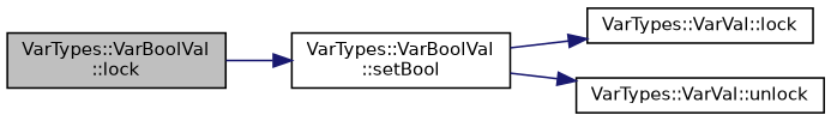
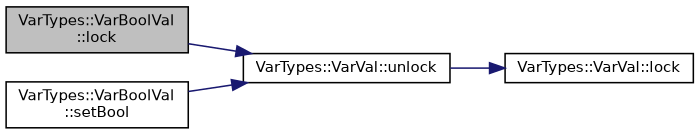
  digraph {
    rankdir=LR
    node [color=black fillcolor=white fontname=Helvetica fontsize=10 shape=record style=filled]
    edge [color=midnightblue fontname=Helvetica fontsize=10 labelfontname=Helvetica labelfontsize=10 style=solid]
    n1 [fillcolor=grey75 fontcolor=black height=0.2 label="VarTypes::VarBoolVal\l::lock" width=0.4]
    n2 [height=0.2 label="VarTypes::VarBoolVal\l::setBool" width=0.4]
    n3 [height=0.2 label="VarTypes::VarVal::lock" width=0.4]
    n4 [height=0.2 label="VarTypes::VarVal::unlock" width=0.4]
-   n1 -> n2
-   n2 -> n3
+   n1 -> n4
+   n4 -> n3
    n2 -> n4
  }
